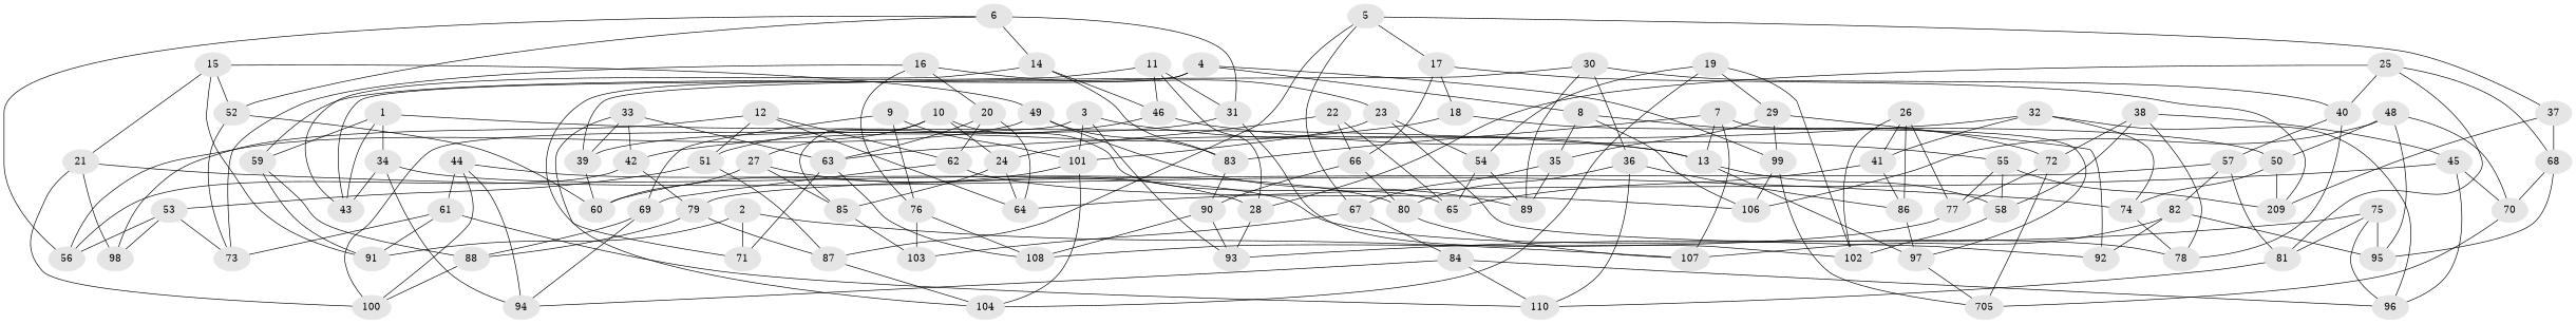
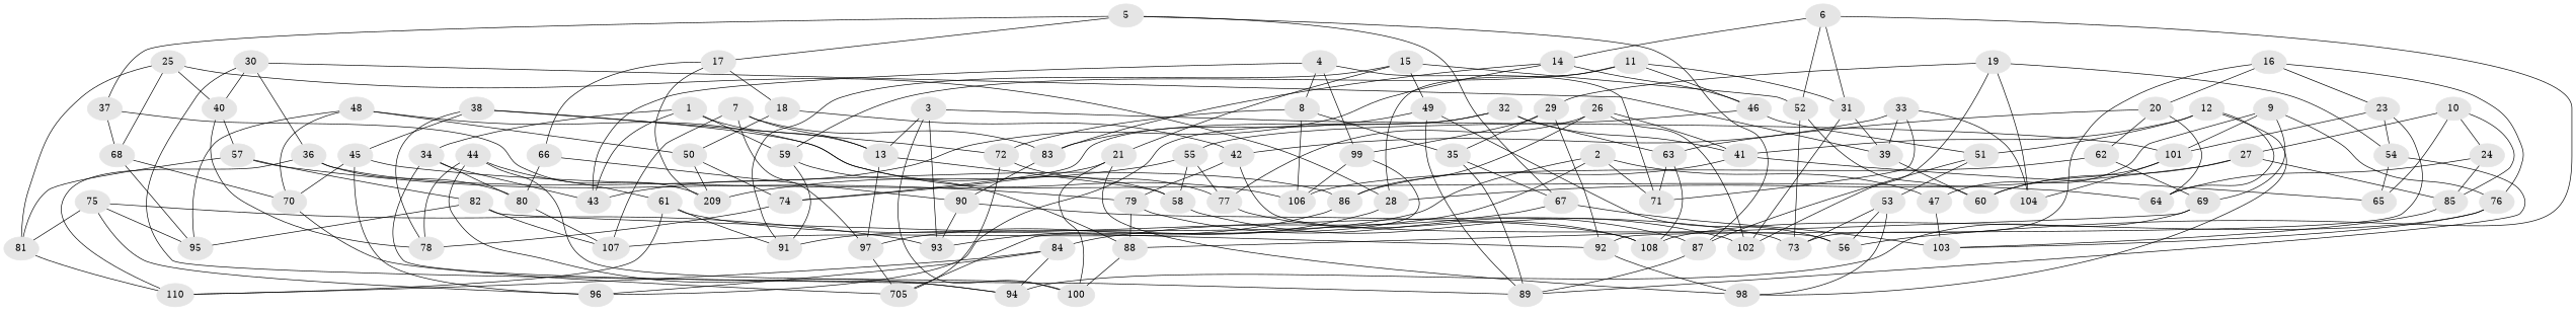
  graph {
    node [color=gray90 style=filled]
    1
    13
    34
    43
    59
    97
    58
    80
    94
    91
    88
    2
+   47
    71
    107
    103
    3
    93
    100
    101
    104
    60
    4
    8
    99
    35
    72
    106
    n29 [label=705]
    5
    17
    37
    67
    87
    18
    66
    n37 [label=209]
    68
    84
    6
    14
    31
    52
    56
    83
    46
    102
    39
    73
    7
-   22
    24
    65
    90
    89
    77
    9
    69
    76
    108
    10
    27
    85
    64
    28
    11
    51
    55
    12
    62
    98
    53
    15
    21
    49
    74
    16
    20
    23
    63
    54
    92
    42
    50
    79
    19
    29
    78
    25
    40
    81
    57
    70
    95
    110
    26
    41
    86
    30
    36
    32
    96
    33
    38
    45
    82
    44
    61
    48
    75
    1 -- 13
    1 -- 34
    1 -- 43
    1 -- 59
    13 -- 97
    13 -- 58
    34 -- 43
    34 -- 80
    34 -- 94
    59 -- 91
    59 -- 88
    97 -- n29
    58 -- 102
    80 -- 107
    88 -- 100
    2 -- 91
+   2 -- 47
    2 -- 71
    2 -- 107
+   47 -- 103
    3 -- 13
    3 -- 93
    3 -- 100
    3 -- 101
    101 -- 104
    101 -- 60
    4 -- 43
    4 -- 71
    4 -- 8
    4 -- 99
    8 -- 35
    8 -- 72
    8 -- 106
    99 -- 106
    99 -- n29
    35 -- 67
    35 -- 89
    72 -- n29
    72 -- 77
    5 -- 17
    5 -- 37
    5 -- 67
    5 -- 87
    17 -- 18
    17 -- 66
    17 -- n37
    37 -- n37
    37 -- 68
    67 -- 103
    67 -- 84
-   87 -- 104
+   87 -- 89
    18 -- 42
    18 -- 50
    66 -- 80
    66 -- 90
    68 -- 70
    68 -- 95
    84 -- 94
    84 -- 110
    84 -- 96
    6 -- 14
    6 -- 31
    6 -- 52
    6 -- 56
    14 -- 43
    14 -- 83
    14 -- 46
    31 -- 102
    31 -- 39
    52 -- 60
    52 -- 73
    83 -- 90
    46 -- 51
    46 -- 55
    39 -- 60
    7 -- 13
    7 -- 97
    7 -- 107
    7 -- 83
-   22 -- 66
-   22 -- 24
-   22 -- 65
    24 -- 85
    24 -- 64
    90 -- 93
    90 -- 108
    77 -- 108
+   9 -- 47
    9 -- 101
    9 -- 69
    9 -- 76
    69 -- 94
    69 -- 88
    76 -- 103
    76 -- 108
    10 -- 24
    10 -- 65
    10 -- 27
    10 -- 85
    27 -- 60
    27 -- 85
    27 -- 28
    85 -- 103
    28 -- 93
    11 -- 59
    11 -- 31
    11 -- 46
    11 -- 28
    51 -- 87
    51 -- 53
    55 -- 58
    55 -- n37
    55 -- 77
    12 -- 64
    12 -- 51
-   12 -- 62
+   12 -- 41
    12 -- 98
    62 -- 106
    62 -- 69
    53 -- 56
    53 -- 73
    53 -- 98
    15 -- 91
    15 -- 52
    15 -- 21
    15 -- 49
    21 -- 100
    21 -- 98
    21 -- 74
    49 -- 56
    49 -- 83
    49 -- 89
    74 -- 78
    16 -- 73
    16 -- 76
    16 -- 20
    16 -- 23
    20 -- 64
    20 -- 62
    20 -- 63
    23 -- 101
    23 -- 54
    23 -- 92
    63 -- 71
    63 -- 108
    54 -- 65
    54 -- 89
+   92 -- 98
    42 -- 56
    42 -- 79
    50 -- n37
    50 -- 74
    79 -- 88
    79 -- 87
    19 -- 104
    19 -- 102
    19 -- 54
    19 -- 29
    29 -- 99
    29 -- 35
    29 -- 92
    25 -- 68
    25 -- 28
    25 -- 40
    25 -- 81
    40 -- 78
    40 -- 57
    81 -- 110
    57 -- 79
    57 -- 81
    57 -- 82
    70 -- n29
    26 -- 102
    26 -- 77
    26 -- 41
    26 -- 86
    41 -- 65
    41 -- 86
    86 -- 97
    30 -- 39
    30 -- 89
    30 -- 40
    30 -- 36
    36 -- 80
    36 -- 110
    36 -- 86
    32 -- 74
    32 -- 63
    32 -- 41
    32 -- 96
-   33 -- 63
+   33 -- 71
    33 -- 104
    33 -- 39
    33 -- 42
    38 -- 58
    38 -- 72
    38 -- 78
    38 -- 45
    45 -- 64
    45 -- 70
    45 -- 96
    82 -- 107
    82 -- 92
    82 -- 95
    44 -- 94
    44 -- 100
    44 -- 78
    44 -- 61
    61 -- 91
    61 -- 73
    61 -- 110
    48 -- 106
    48 -- 50
    48 -- 70
    48 -- 95
    75 -- 93
    75 -- 81
    75 -- 95
    75 -- 96
  }
